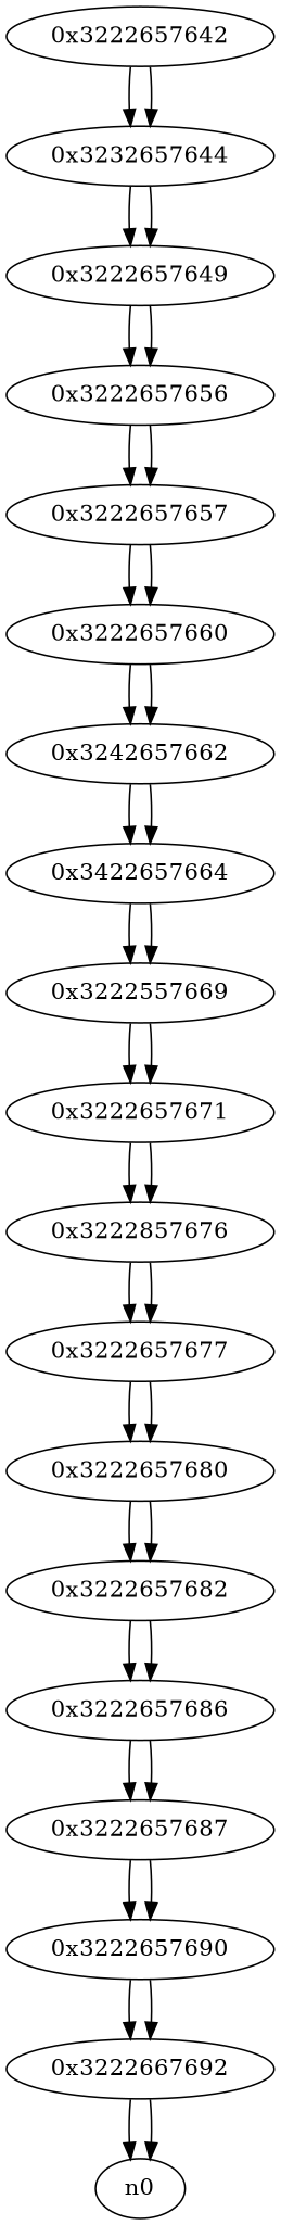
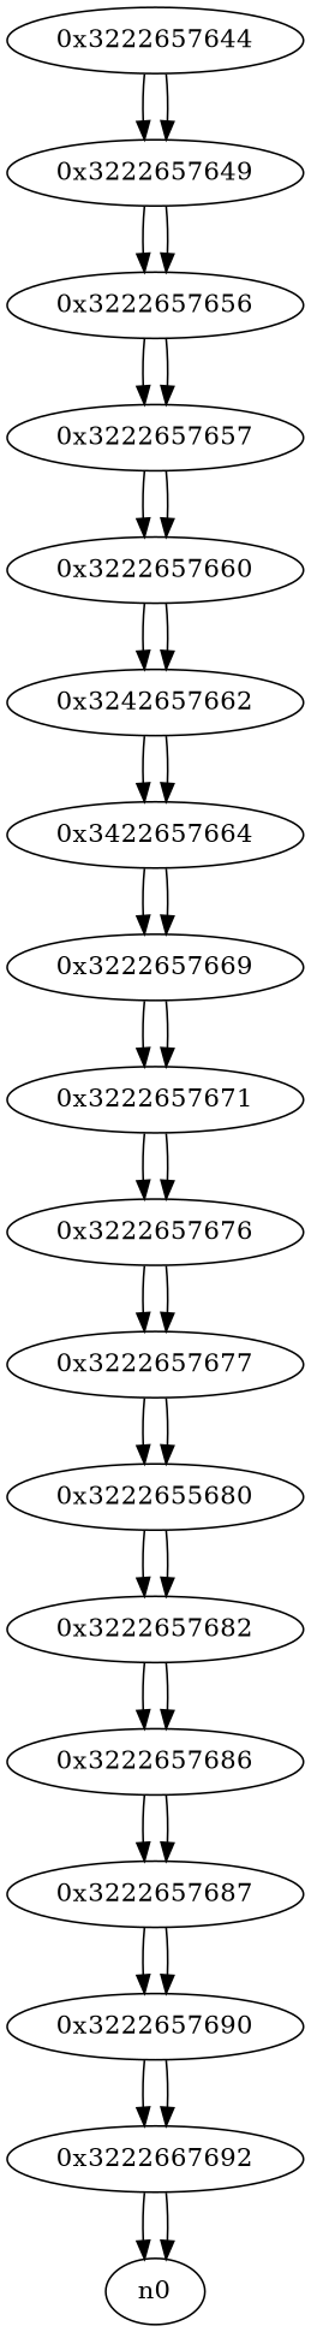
  digraph {
    fontname="DejaVu Serif"
    node [fontname="DejaVu Serif"]
    edge [fontname="DejaVu Serif"]
-   n1 [label="0x3222657642"]
-   n2 [label="0x3232657644"]
+   n2 [label="0x3222657644"]
    n3 [label="0x3222657649"]
    n4 [label="0x3222657656"]
    n5 [label="0x3222657657"]
    n6 [label="0x3222657660"]
    n7 [label="0x3242657662"]
    n8 [label="0x3422657664"]
-   n9 [label="0x3222557669"]
+   n9 [label="0x3222657669"]
    n10 [label="0x3222657671"]
-   n11 [label="0x3222857676"]
+   n11 [label="0x3222657676"]
    n12 [label="0x3222657677"]
-   n13 [label="0x3222657680"]
+   n13 [label="0x3222655680"]
    n14 [label="0x3222657682"]
    n15 [label="0x3222657686"]
    n16 [label="0x3222657687"]
    n17 [label="0x3222657690"]
    n18 [label="0x3222667692"]
    n0
-   n1 -> n2
-   n1 -> n2
    n2 -> n3
    n2 -> n3
    n3 -> n4
    n3 -> n4
    n4 -> n5
    n4 -> n5
    n5 -> n6
    n5 -> n6
    n6 -> n7
    n6 -> n7
    n7 -> n8
    n7 -> n8
    n8 -> n9
    n8 -> n9
    n9 -> n10
    n9 -> n10
    n10 -> n11
    n10 -> n11
    n11 -> n12
    n11 -> n12
    n12 -> n13
    n12 -> n13
    n13 -> n14
    n13 -> n14
    n14 -> n15
    n14 -> n15
    n15 -> n16
    n15 -> n16
    n16 -> n17
    n16 -> n17
    n17 -> n18
    n17 -> n18
    n18 -> n0
    n18 -> n0
  }
